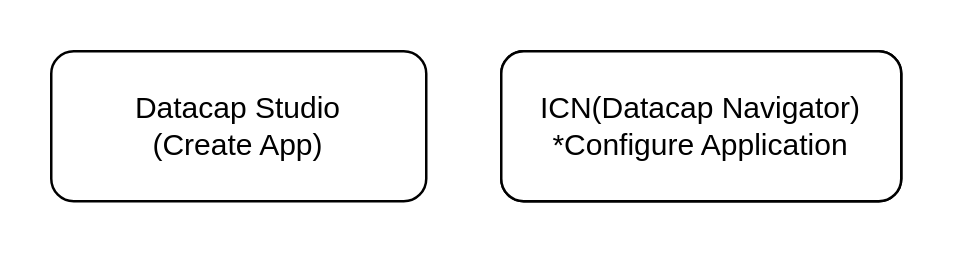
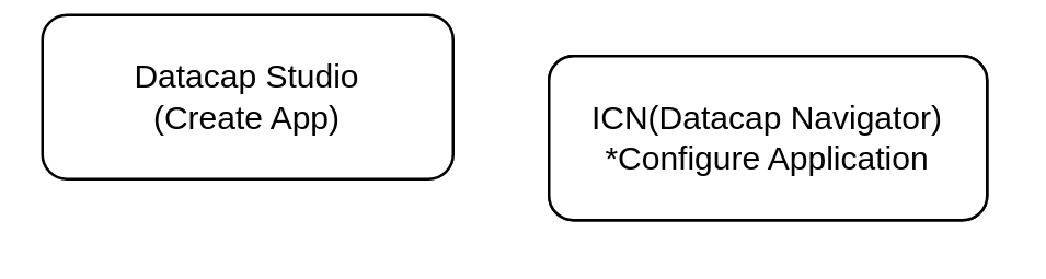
  <mxCell id="0" />
  <mxCell id="1" parent="0" />
- <mxCell id="2" value="Datacap Studio&lt;br&gt;(Create App)" style="rounded=1;whiteSpace=wrap;html=1;" vertex="1" parent="1"><mxGeometry x="20" y="20" width="150" height="60" as="geometry" /></mxCell>
+ <mxCell id="2" value="Datacap Studio&lt;br&gt;(Create App)" style="rounded=1;whiteSpace=wrap;html=1;" vertex="1" parent="1"><mxGeometry x="15" y="5" width="150" height="60" as="geometry" /></mxCell>
  <mxCell id="3" value="ICN(Datacap Navigator)&lt;br&gt;*Configure Application" style="rounded=1;whiteSpace=wrap;html=1;" vertex="1" parent="1"><mxGeometry x="200" y="20" width="160" height="60" as="geometry" /></mxCell>
  <mxCell id="4" value="ICN(Datacap Navigator)&lt;br&gt;*Configure Application" style="rounded=1;whiteSpace=wrap;html=1;" vertex="1" parent="1"><mxGeometry x="200" y="20" width="160" height="60" as="geometry" /></mxCell>
